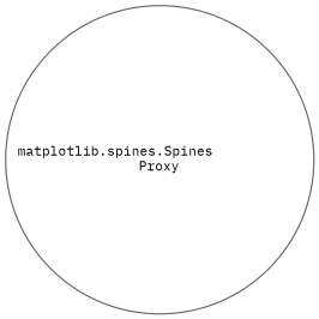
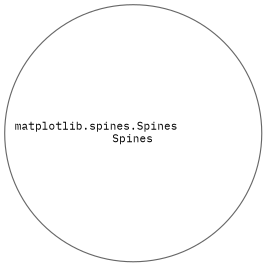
  digraph {
    rankdir=LR
    fontname="IBM Plex Mono"
-   n1 [color=grey40 fillcolor=white fontname="IBM Plex Mono" fontsize=10 height=0.2 label="matplotlib.spines.Spines\lProxy" shape=circle style=filled width=0.4]
+   n1 [color=grey40 fillcolor=white fontname="IBM Plex Mono" fontsize=10 height=0.2 label="matplotlib.spines.Spines\lSpines" shape=circle style=filled width=0.4]
  }
